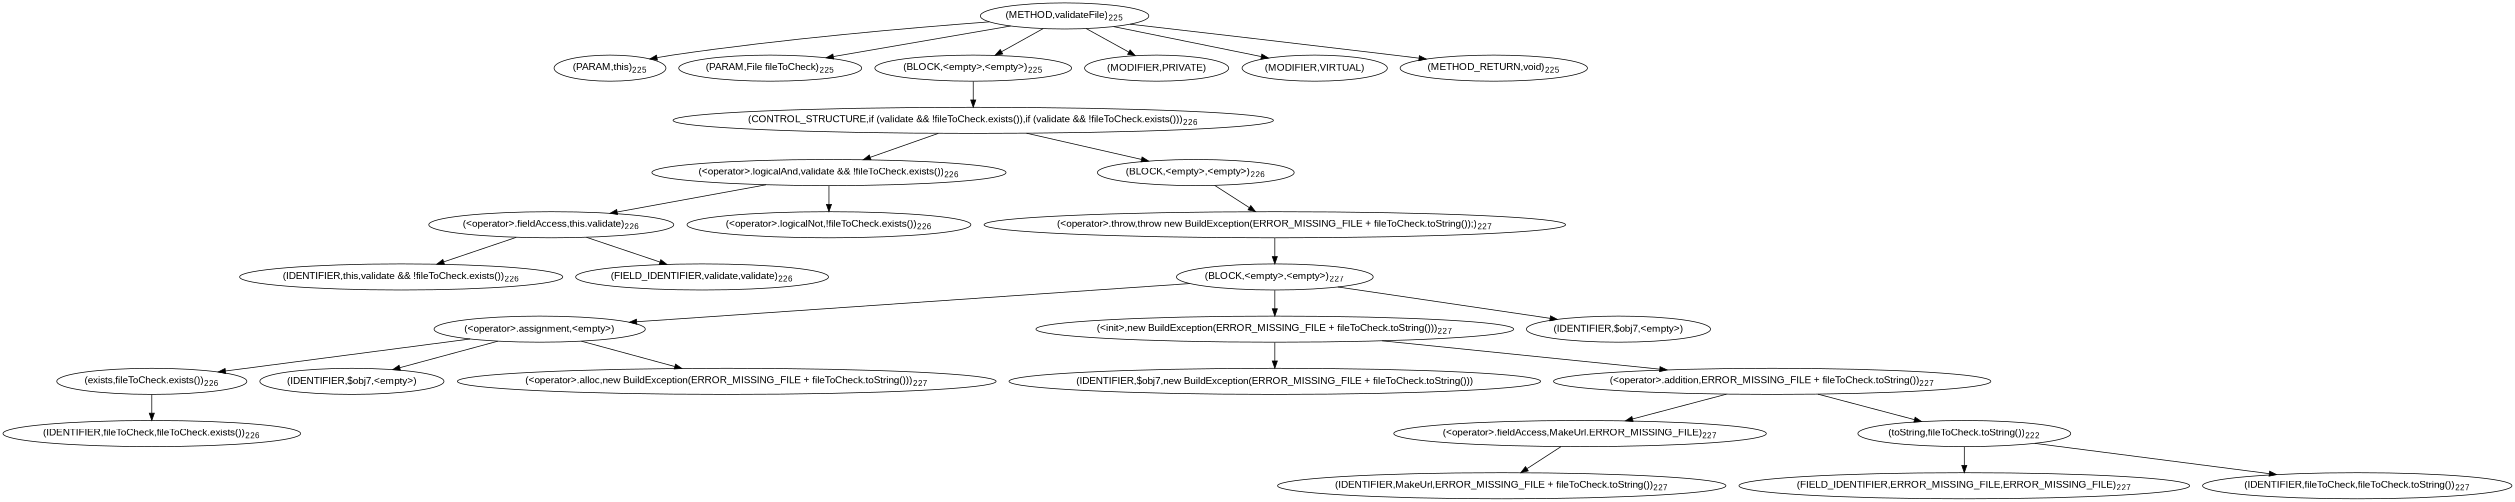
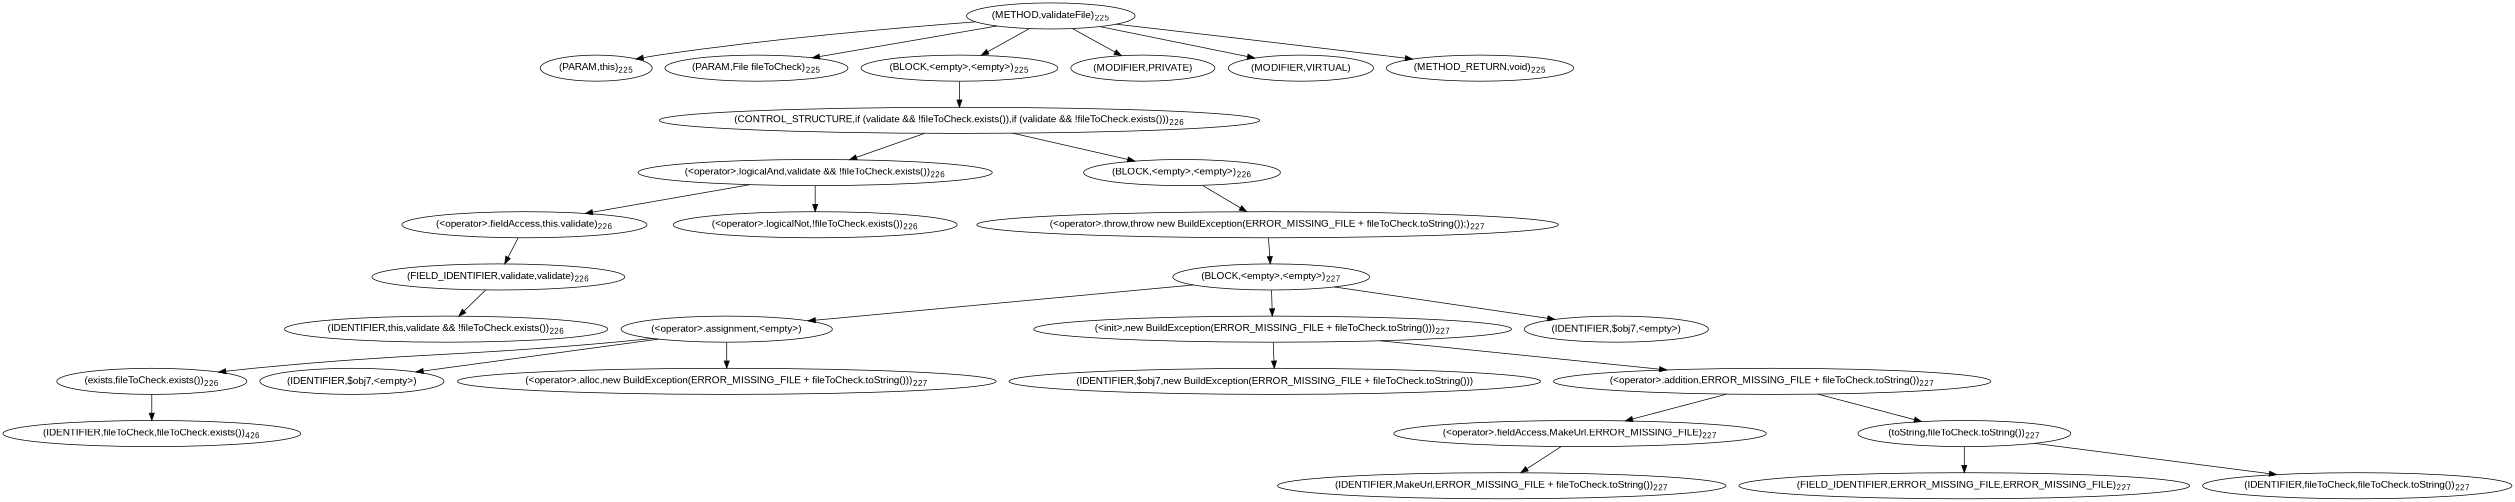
  digraph {
    fontname="Liberation Sans"
    node [fontname="Liberation Sans"]
    edge [fontname="Liberation Sans"]
    n1 [label=<(METHOD,validateFile)<SUB>225</SUB>>]
    n2 [label=<(PARAM,this)<SUB>225</SUB>>]
    n3 [label=<(PARAM,File fileToCheck)<SUB>225</SUB>>]
    n4 [label=<(BLOCK,&lt;empty&gt;,&lt;empty&gt;)<SUB>225</SUB>>]
    n5 [label=<(MODIFIER,PRIVATE)>]
    n6 [label=<(MODIFIER,VIRTUAL)>]
    n7 [label=<(METHOD_RETURN,void)<SUB>225</SUB>>]
    n8 [label=<(CONTROL_STRUCTURE,if (validate &amp;&amp; !fileToCheck.exists()),if (validate &amp;&amp; !fileToCheck.exists()))<SUB>226</SUB>>]
    n9 [label=<(&lt;operator&gt;.logicalAnd,validate &amp;&amp; !fileToCheck.exists())<SUB>226</SUB>>]
    n10 [label=<(BLOCK,&lt;empty&gt;,&lt;empty&gt;)<SUB>226</SUB>>]
    n11 [label=<(&lt;operator&gt;.fieldAccess,this.validate)<SUB>226</SUB>>]
    n12 [label=<(&lt;operator&gt;.logicalNot,!fileToCheck.exists())<SUB>226</SUB>>]
    n13 [label=<(&lt;operator&gt;.throw,throw new BuildException(ERROR_MISSING_FILE + fileToCheck.toString());)<SUB>227</SUB>>]
    n14 [label=<(IDENTIFIER,this,validate &amp;&amp; !fileToCheck.exists())<SUB>226</SUB>>]
    n15 [label=<(FIELD_IDENTIFIER,validate,validate)<SUB>226</SUB>>]
    n16 [label=<(exists,fileToCheck.exists())<SUB>226</SUB>>]
-   n17 [label=<(IDENTIFIER,fileToCheck,fileToCheck.exists())<SUB>226</SUB>>]
+   n17 [label=<(IDENTIFIER,fileToCheck,fileToCheck.exists())<SUB>426</SUB>>]
    n18 [label=<(BLOCK,&lt;empty&gt;,&lt;empty&gt;)<SUB>227</SUB>>]
    n19 [label=<(&lt;operator&gt;.assignment,&lt;empty&gt;)>]
    n20 [label=<(&lt;init&gt;,new BuildException(ERROR_MISSING_FILE + fileToCheck.toString()))<SUB>227</SUB>>]
    n21 [label=<(IDENTIFIER,$obj7,&lt;empty&gt;)>]
    n22 [label=<(IDENTIFIER,$obj7,&lt;empty&gt;)>]
    n23 [label=<(&lt;operator&gt;.alloc,new BuildException(ERROR_MISSING_FILE + fileToCheck.toString()))<SUB>227</SUB>>]
    n24 [label=<(IDENTIFIER,$obj7,new BuildException(ERROR_MISSING_FILE + fileToCheck.toString()))>]
    n25 [label=<(&lt;operator&gt;.addition,ERROR_MISSING_FILE + fileToCheck.toString())<SUB>227</SUB>>]
    n26 [label=<(&lt;operator&gt;.fieldAccess,MakeUrl.ERROR_MISSING_FILE)<SUB>227</SUB>>]
-   n27 [label=<(toString,fileToCheck.toString())<SUB>222</SUB>>]
+   n27 [label=<(toString,fileToCheck.toString())<SUB>227</SUB>>]
    n28 [label=<(IDENTIFIER,MakeUrl,ERROR_MISSING_FILE + fileToCheck.toString())<SUB>227</SUB>>]
    n29 [label=<(FIELD_IDENTIFIER,ERROR_MISSING_FILE,ERROR_MISSING_FILE)<SUB>227</SUB>>]
    n30 [label=<(IDENTIFIER,fileToCheck,fileToCheck.toString())<SUB>227</SUB>>]
    n1 -> n2
    n1 -> n3
    n1 -> n4
    n1 -> n5
    n1 -> n6
    n1 -> n7
    n4 -> n8
    n8 -> n9
    n8 -> n10
    n9 -> n11
    n9 -> n12
    n10 -> n13
-   n11 -> n14
+   n15 -> n14
    n11 -> n15
    n13 -> n18
    n16 -> n17
    n18 -> n19
    n18 -> n20
    n18 -> n21
    n19 -> n16
    n19 -> n22
    n19 -> n23
    n20 -> n24
    n20 -> n25
    n25 -> n26
    n25 -> n27
    n26 -> n28
    n27 -> n29
    n27 -> n30
  }
